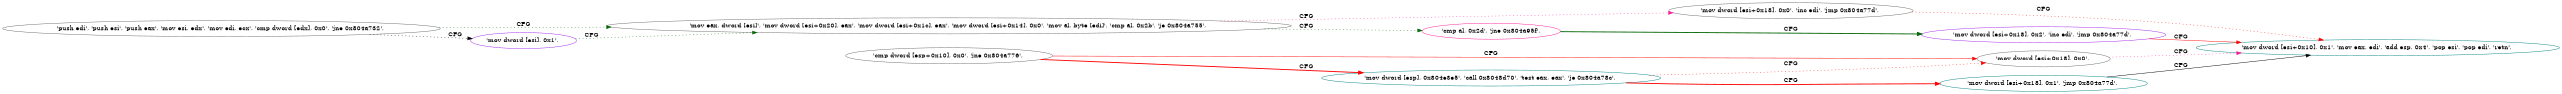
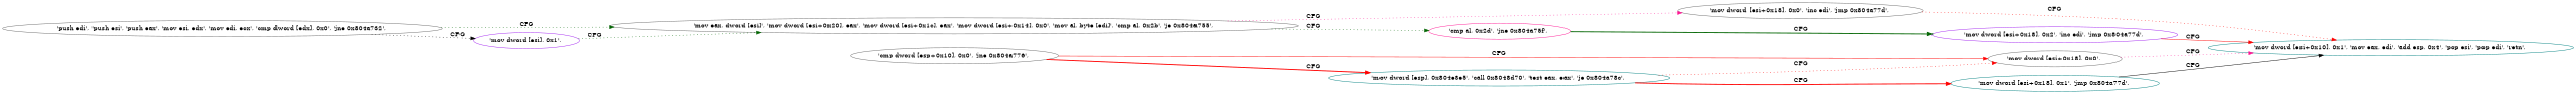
  digraph {
    rankdir=LR
    node [color=gray40]
    edge [color=red style=dotted]
    n1 [label="'push edi', 'push esi', 'push eax', 'mov esi, edx', 'mov edi, ecx', 'cmp dword [edx], 0x0', 'jne 0x804a732', "]
    n2 [label="'mov eax, dword [esi]', 'mov dword [esi+0x20], eax', 'mov dword [esi+0x1c], eax', 'mov dword [esi+0x14], 0x0', 'mov al, byte [edi]', 'cmp al, 0x2b', 'je 0x804a755', "]
    n3 [color=purple label="'mov dword [esi], 0x1', "]
    n4 [label="'mov dword [esi+0x18], 0x0', 'inc edi', 'jmp 0x804a77d', "]
-   n5 [color=deeppink label="'cmp al, 0x2d', 'jne 0x804a95f',"]
+   n5 [color=deeppink label="'cmp al, 0x2d', 'jne 0x804a75f', "]
    n6 [color=teal label="'mov dword [esi+0x10], 0x1', 'mov eax, edi', 'add esp, 0x4', 'pop esi', 'pop edi', 'retn', "]
    n7 [color=purple label="'mov dword [esi+0x18], 0x2', 'inc edi', 'jmp 0x804a77d', "]
    n8 [label="'cmp dword [esp+0x10], 0x0', 'jne 0x804a776', "]
    n9 [label="'mov dword [esi+0x18], 0x0', "]
    n10 [color=teal label="'mov dword [esp], 0x804e3e5', 'call 0x8048d70', 'test eax, eax', 'je 0x804a78c', "]
    n11 [color=teal label="'mov dword [esi+0x18], 0x1', 'jmp 0x804a77d', "]
    n1 -> n2 [color=darkgreen label=CFG]
    n1 -> n3 [color=black label=CFG]
    n2 -> n4 [color=deeppink label=CFG]
    n2 -> n5 [color=darkgreen label=CFG]
    n3 -> n2 [color=darkgreen label=CFG]
    n4 -> n6 [label=CFG]
    n5 -> n7 [color=darkgreen label=CFG style=bold]
    n7 -> n6 [label=CFG style=solid]
    n8 -> n9 [label=CFG style=solid]
    n8 -> n10 [label=CFG style=bold]
    n9 -> n6 [color=deeppink label=CFG]
    n10 -> n9 [label=CFG]
    n10 -> n11 [label=CFG style=bold]
    n11 -> n6 [color=black label=CFG style=solid]
  }
